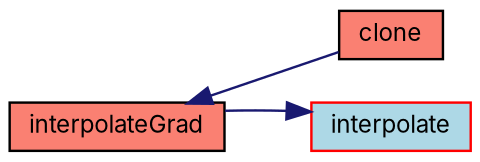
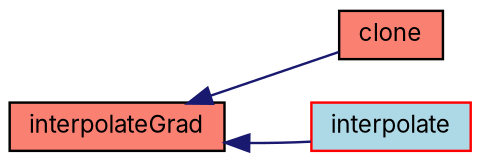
  digraph {
    fontname=Inter
    rankdir=LR
    node [color=black fillcolor=salmon fontname=Inter fontsize=10 shape=record style=filled]
    edge [color=midnightblue dir=back fontname=Inter fontsize=10 labelfontname=FreeSans labelfontsize=10 style=solid]
    n1 [fontcolor=black height=0.2 label=interpolateGrad width=0.4]
    n2 [height=0.2 label=clone width=0.4]
    n3 [color=red fillcolor=lightblue height=0.2 label=interpolate width=0.4]
    n1 -> n2
-   n3 -> n1
+   n1 -> n3
  }
